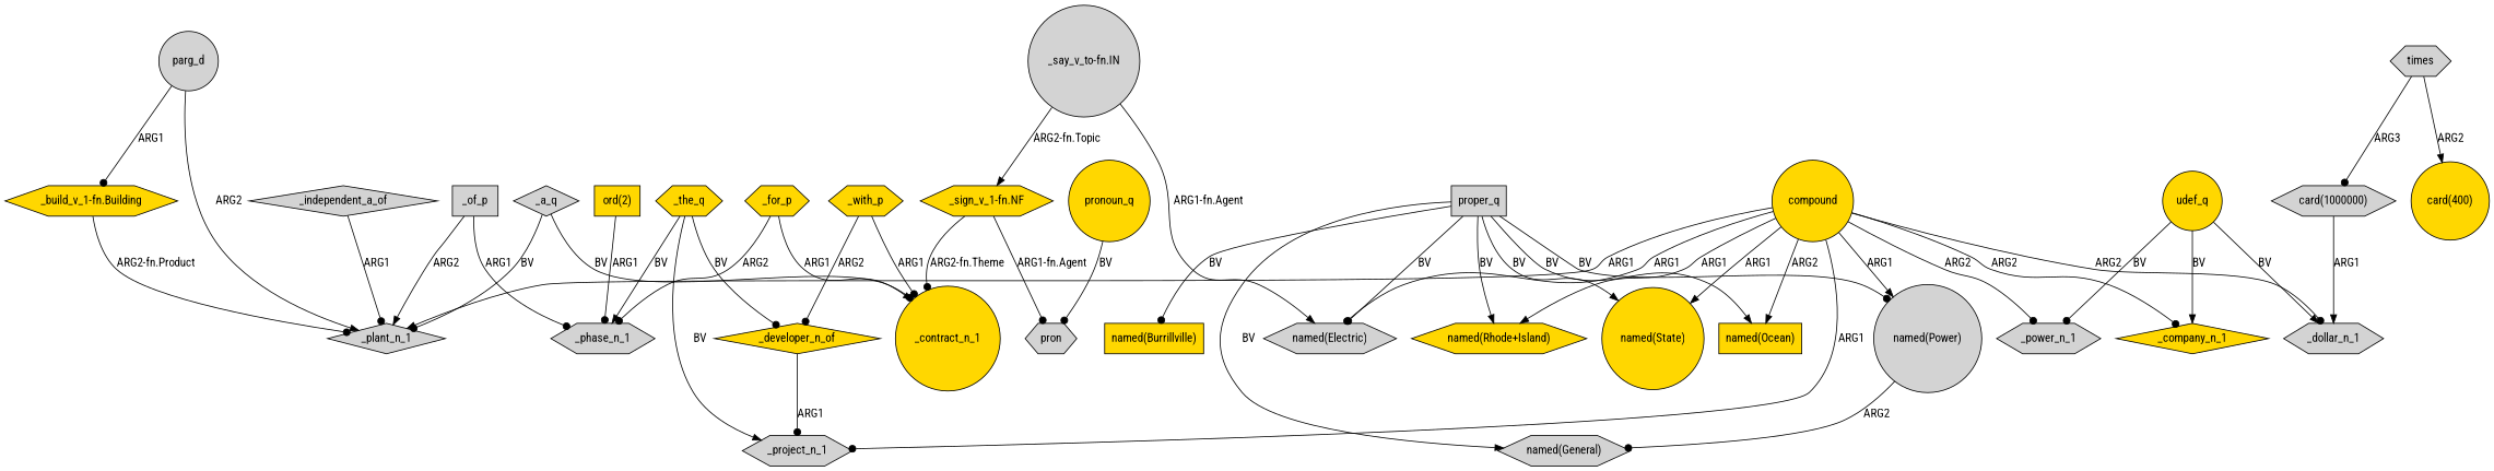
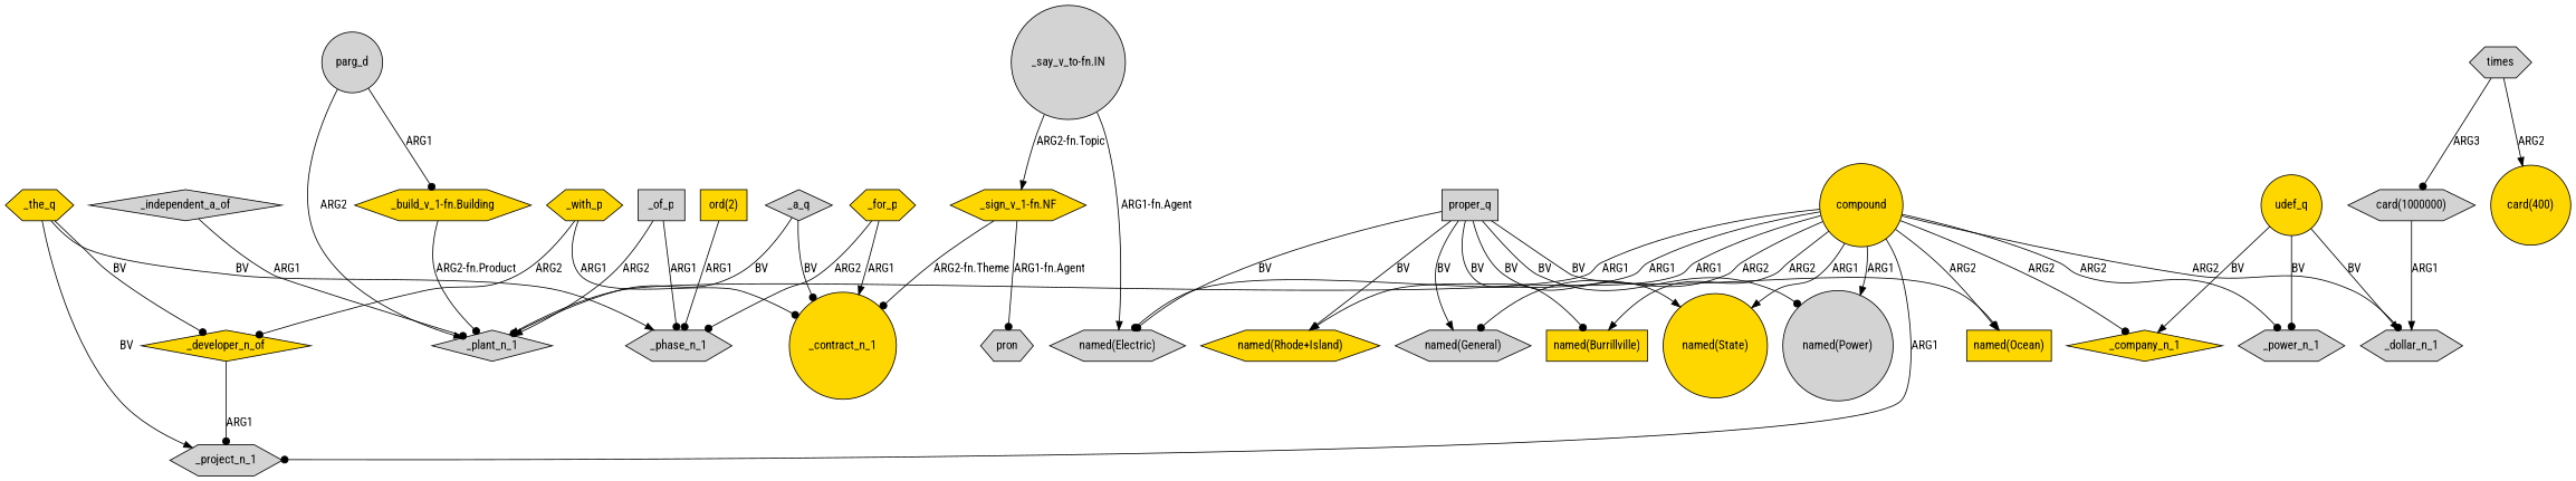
  digraph {
    fontname="Roboto Condensed"
    node [fillcolor=gold fontname="Roboto Condensed" shape=hexagon style=filled]
    edge [arrowhead=dot fontname="Roboto Condensed"]
    _developer_n_of [shape=diamond]
    _with_p
    _contract_n_1 [shape=circle]
    _project_n_1 [fillcolor=lightgrey]
    _plant_n_1 [fillcolor=lightgrey shape=diamond]
    "_build_v_1-fn.Building"
    "card(1000000)" [fillcolor=lightgrey]
    _dollar_n_1 [fillcolor=lightgrey]
    compound [shape=circle]
    "named(Power)" [fillcolor=lightgrey shape=circle]
    _company_n_1 [shape=diamond]
    "named(General)" [fillcolor=lightgrey]
    "named(Electric)" [fillcolor=lightgrey]
    "named(State)" [shape=circle]
    "named(Rhode+Island)"
    "named(Ocean)" [shape=box]
    "named(Burrillville)" [shape=box]
    _power_n_1 [fillcolor=lightgrey]
    _of_p [fillcolor=lightgrey shape=box]
    _phase_n_1 [fillcolor=lightgrey]
    "_say_v_to-fn.IN" [fillcolor=lightgrey shape=circle]
    "_sign_v_1-fn.NF"
    pron [fillcolor=lightgrey]
    times [fillcolor=lightgrey]
    "card(400)" [shape=circle]
    proper_q [fillcolor=lightgrey shape=box]
    _the_q
    "ord(2)" [shape=box]
    _a_q [fillcolor=lightgrey shape=diamond]
    parg_d [fillcolor=lightgrey shape=circle]
-   pronoun_q [shape=circle]
    _for_p
    udef_q [shape=circle]
    _independent_a_of [fillcolor=lightgrey shape=diamond]
    _developer_n_of -> _project_n_1 [label=ARG1]
    _with_p -> _developer_n_of [label=ARG2]
    _with_p -> _contract_n_1 [label=ARG1]
    "_build_v_1-fn.Building" -> _plant_n_1 [label="ARG2-fn.Product"]
    "card(1000000)" -> _dollar_n_1 [arrowhead=normal label=ARG1]
    compound -> _project_n_1 [label=ARG1]
    compound -> _plant_n_1 [arrowhead=normal label=ARG1]
    compound -> _dollar_n_1 [label=ARG2]
    compound -> "named(Power)" [arrowhead=normal label=ARG1]
    compound -> _company_n_1 [label=ARG2]
-   "named(Power)" -> "named(General)" [label=ARG2]
+   compound -> "named(General)" [label=ARG2]
    compound -> "named(Electric)" [label=ARG1]
    compound -> "named(State)" [arrowhead=normal label=ARG1]
    compound -> "named(Rhode+Island)" [arrowhead=normal label=ARG1]
    compound -> "named(Ocean)" [arrowhead=normal label=ARG2]
+   compound -> "named(Burrillville)" [arrowhead=normal label=ARG2]
    compound -> _power_n_1 [label=ARG2]
    _of_p -> _plant_n_1 [arrowhead=normal label=ARG2]
    _of_p -> _phase_n_1 [label=ARG1]
    "_say_v_to-fn.IN" -> "named(Electric)" [arrowhead=normal label="ARG1-fn.Agent"]
    "_say_v_to-fn.IN" -> "_sign_v_1-fn.NF" [arrowhead=normal label="ARG2-fn.Topic"]
    "_sign_v_1-fn.NF" -> _contract_n_1 [label="ARG2-fn.Theme"]
    "_sign_v_1-fn.NF" -> pron [label="ARG1-fn.Agent"]
    times -> "card(1000000)" [label=ARG3]
    times -> "card(400)" [arrowhead=normal label=ARG2]
    proper_q -> "named(Power)" [label=BV]
    proper_q -> "named(General)" [arrowhead=normal label=BV]
    proper_q -> "named(Electric)" [label=BV]
    proper_q -> "named(State)" [arrowhead=normal label=BV]
    proper_q -> "named(Rhode+Island)" [arrowhead=normal label=BV]
    proper_q -> "named(Ocean)" [arrowhead=normal label=BV]
    proper_q -> "named(Burrillville)" [label=BV]
    _the_q -> _developer_n_of [label=BV]
    _the_q -> _project_n_1 [arrowhead=normal label=BV]
    _the_q -> _phase_n_1 [arrowhead=normal label=BV]
    "ord(2)" -> _phase_n_1 [label=ARG1]
    _a_q -> _contract_n_1 [label=BV]
    _a_q -> _plant_n_1 [label=BV]
    parg_d -> _plant_n_1 [arrowhead=normal label=ARG2]
    parg_d -> "_build_v_1-fn.Building" [label=ARG1]
-   pronoun_q -> pron [label=BV]
    _for_p -> _contract_n_1 [arrowhead=normal label=ARG1]
    _for_p -> _phase_n_1 [label=ARG2]
    udef_q -> _dollar_n_1 [arrowhead=normal label=BV]
    udef_q -> _company_n_1 [arrowhead=normal label=BV]
    udef_q -> _power_n_1 [label=BV]
    _independent_a_of -> _plant_n_1 [label=ARG1]
  }
